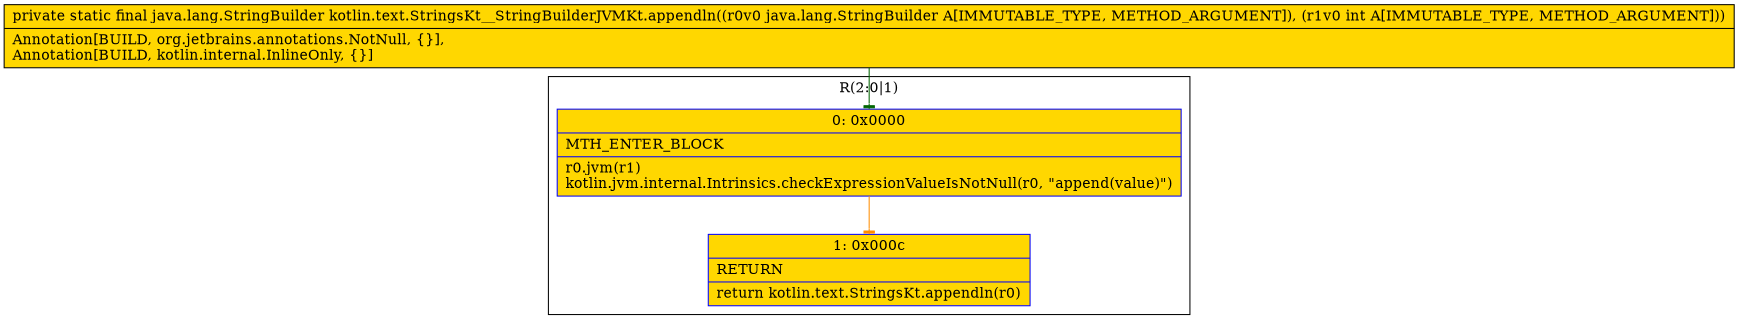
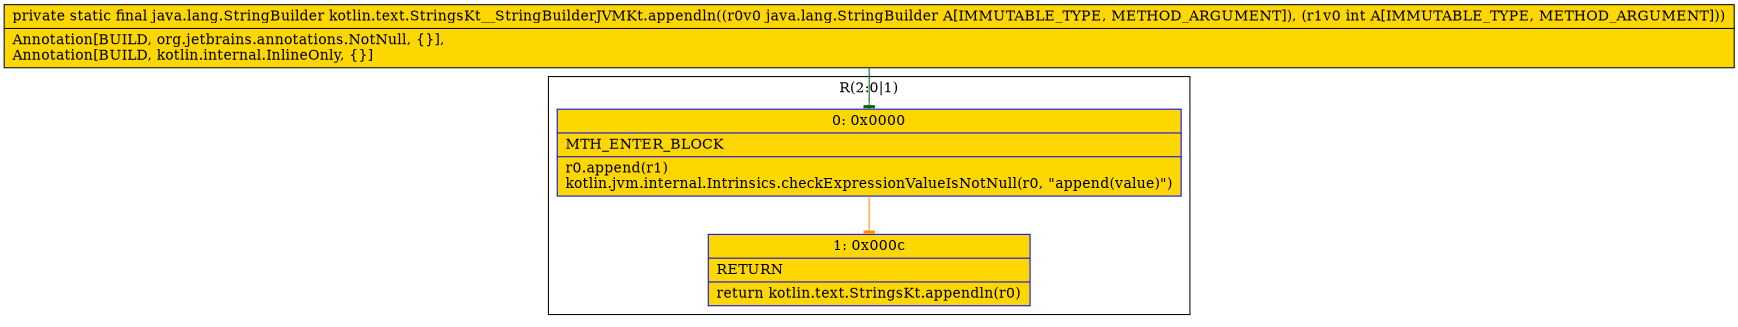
  digraph {
    node [color=blue shape=record style=filled fillcolor=gold]
    edge [arrowhead=tee]
-   n1 [label="{0\:\ 0x0000|MTH_ENTER_BLOCK\l|r0.jvm(r1)\lkotlin.jvm.internal.Intrinsics.checkExpressionValueIsNotNull(r0, \"append(value)\")\l}"]
+   n1 [label="{0\:\ 0x0000|MTH_ENTER_BLOCK\l|r0.append(r1)\lkotlin.jvm.internal.Intrinsics.checkExpressionValueIsNotNull(r0, \"append(value)\")\l}"]
    n2 [label="{1\:\ 0x000c|RETURN\l|return kotlin.text.StringsKt.appendln(r0)\l}"]
    n3 [label="{private static final java.lang.StringBuilder kotlin.text.StringsKt__StringBuilderJVMKt.appendln((r0v0 java.lang.StringBuilder A[IMMUTABLE_TYPE, METHOD_ARGUMENT]), (r1v0 int A[IMMUTABLE_TYPE, METHOD_ARGUMENT]))  | Annotation[BUILD, org.jetbrains.annotations.NotNull, \{\}], \lAnnotation[BUILD, kotlin.internal.InlineOnly, \{\}]\l}" color=""]
    subgraph cluster_1 {
      label="R(2:0|1)"
      n1
      n2
    }
    n1 -> n2 [color=darkorange]
    n3 -> n1 [color=darkgreen]
  }
